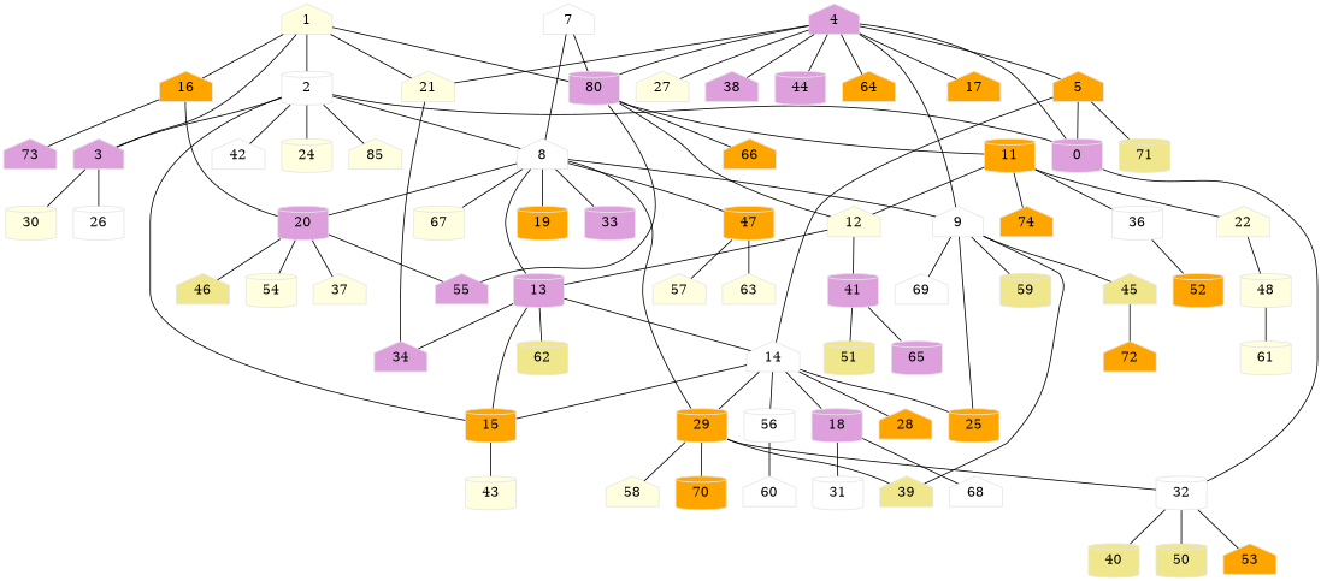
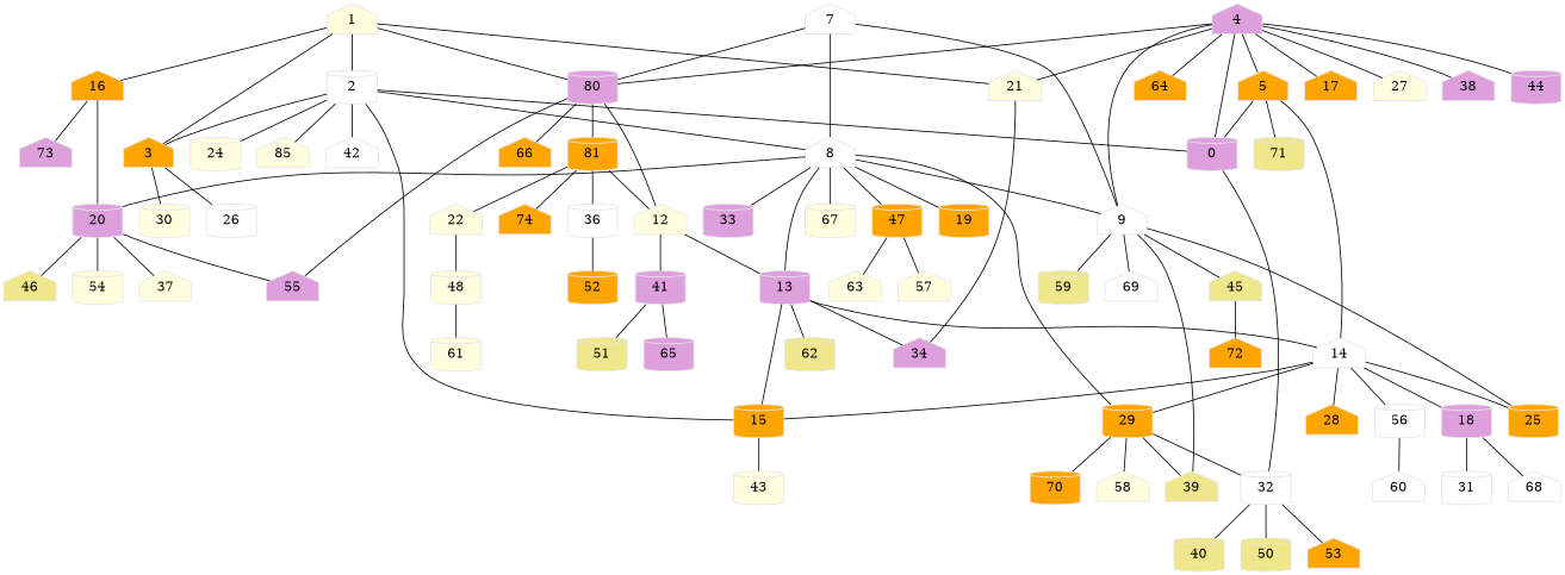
  graph {
    node [color=gray90 fillcolor=lightyellow shape=cylinder style=filled]
    2 [fillcolor=white]
    1 [shape=house]
-   3 [fillcolor=plum shape=house]
+   3 [fillcolor=orange shape=house]
    n4 [fillcolor=plum label=80]
    16 [fillcolor=orange shape=house]
    21 [shape=house]
    n7 [fillcolor=plum label=0]
    8 [fillcolor=white shape=house]
    15 [fillcolor=orange]
    24
    n11 [label=85 shape=house]
    42 [fillcolor=white shape=house]
    26 [fillcolor=white]
    30
-   11 [fillcolor=orange]
+   11 [fillcolor=orange label=81]
    12 [shape=house]
    55 [fillcolor=plum shape=house]
    66 [fillcolor=orange shape=house]
    20 [fillcolor=plum]
    73 [fillcolor=plum shape=house]
    34 [fillcolor=plum shape=house]
    32 [fillcolor=white]
    9 [fillcolor=white shape=house]
    13 [fillcolor=plum]
    19 [fillcolor=orange]
    29 [fillcolor=orange]
    33 [fillcolor=plum]
    47 [fillcolor=orange]
    67
    43
    4 [fillcolor=plum shape=house]
    5 [fillcolor=orange shape=house]
    17 [fillcolor=orange shape=house]
    27 [shape=house]
    38 [fillcolor=plum shape=house]
    44 [fillcolor=plum]
    64 [fillcolor=orange shape=house]
    14 [fillcolor=white shape=house]
    71 [fillcolor=khaki]
    25 [fillcolor=orange]
    39 [fillcolor=khaki shape=house]
    45 [fillcolor=khaki shape=house]
    59 [fillcolor=khaki]
    69 [fillcolor=white shape=house]
    18 [fillcolor=plum]
    28 [fillcolor=orange shape=house]
    56 [fillcolor=white]
    40 [fillcolor=khaki]
    50 [fillcolor=khaki]
    53 [fillcolor=orange shape=house]
    7 [fillcolor=white shape=house]
    62 [fillcolor=khaki]
    37 [shape=house]
    46 [fillcolor=khaki shape=house]
    54
    58 [shape=house]
    70 [fillcolor=orange]
    57 [shape=house]
    63 [shape=house]
    72 [fillcolor=orange shape=house]
    22 [shape=house]
    36 [fillcolor=white]
    74 [fillcolor=orange shape=house]
    41 [fillcolor=plum]
    48
    52 [fillcolor=orange]
    51 [fillcolor=khaki]
    65 [fillcolor=plum]
    31 [fillcolor=white]
    68 [fillcolor=white shape=house]
    60 [fillcolor=white shape=house]
    61
    2 -- 3
    2 -- n7
    2 -- 8
    2 -- 15
    2 -- 24
    2 -- n11
    2 -- 42
    1 -- 2
    1 -- 3
    1 -- n4
    1 -- 16
    1 -- 21
    3 -- 26
    3 -- 30
    n4 -- 11
    n4 -- 12
    n4 -- 55
    n4 -- 66
    16 -- 20
    16 -- 73
    21 -- 34
    n7 -- 32
    8 -- 20
    8 -- 9
    8 -- 13
    8 -- 19
    8 -- 29
    8 -- 33
    8 -- 47
    8 -- 67
    15 -- 43
    11 -- 12
    11 -- 22
    11 -- 36
    11 -- 74
    12 -- 13
    12 -- 41
    20 -- 55
    20 -- 37
    20 -- 46
    20 -- 54
    32 -- 40
    32 -- 50
    32 -- 53
    9 -- 25
    9 -- 39
    9 -- 45
    9 -- 59
    9 -- 69
    13 -- 15
    13 -- 34
    13 -- 14
    13 -- 62
    29 -- 32
    29 -- 39
    29 -- 58
    29 -- 70
    47 -- 57
    47 -- 63
    4 -- n4
    4 -- 21
    4 -- n7
    4 -- 9
    4 -- 5
    4 -- 17
    4 -- 27
    4 -- 38
    4 -- 44
    4 -- 64
    5 -- n7
    5 -- 14
    5 -- 71
    14 -- 15
    14 -- 29
    14 -- 25
    14 -- 18
    14 -- 28
    14 -- 56
    45 -- 72
    18 -- 31
    18 -- 68
    56 -- 60
    7 -- n4
    7 -- 8
+   7 -- 9
    22 -- 48
    36 -- 52
    41 -- 51
    41 -- 65
    48 -- 61
  }
